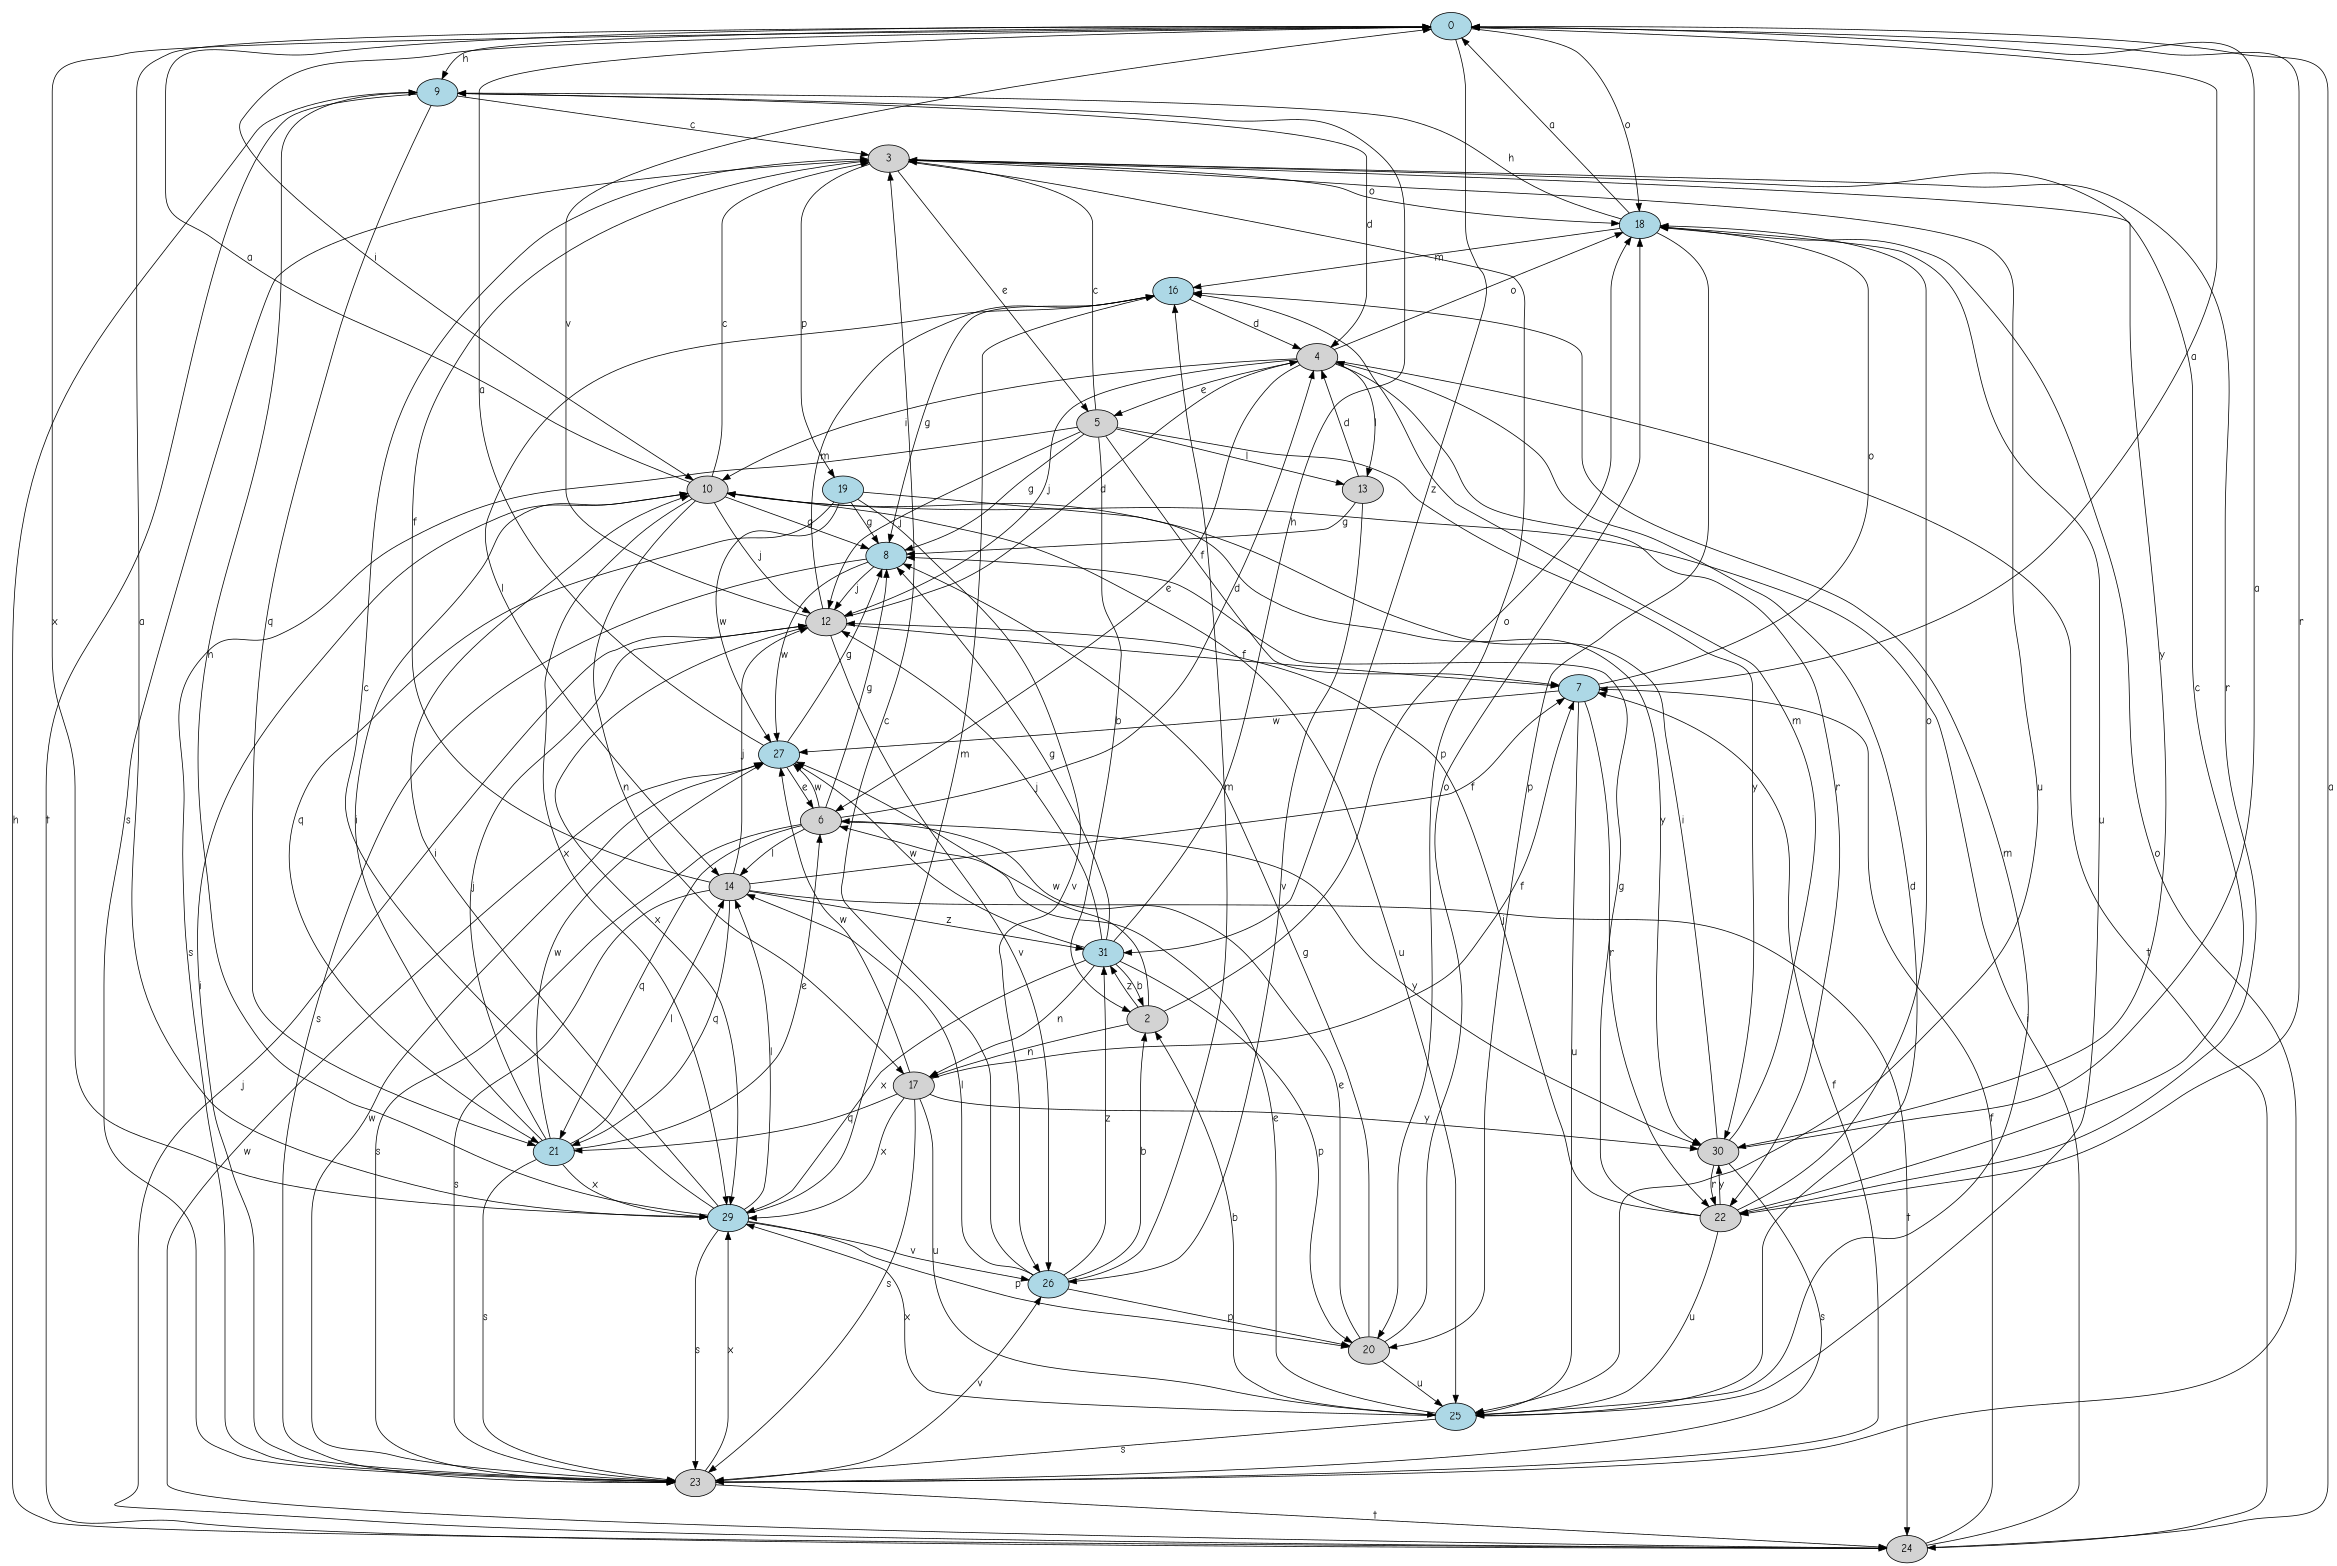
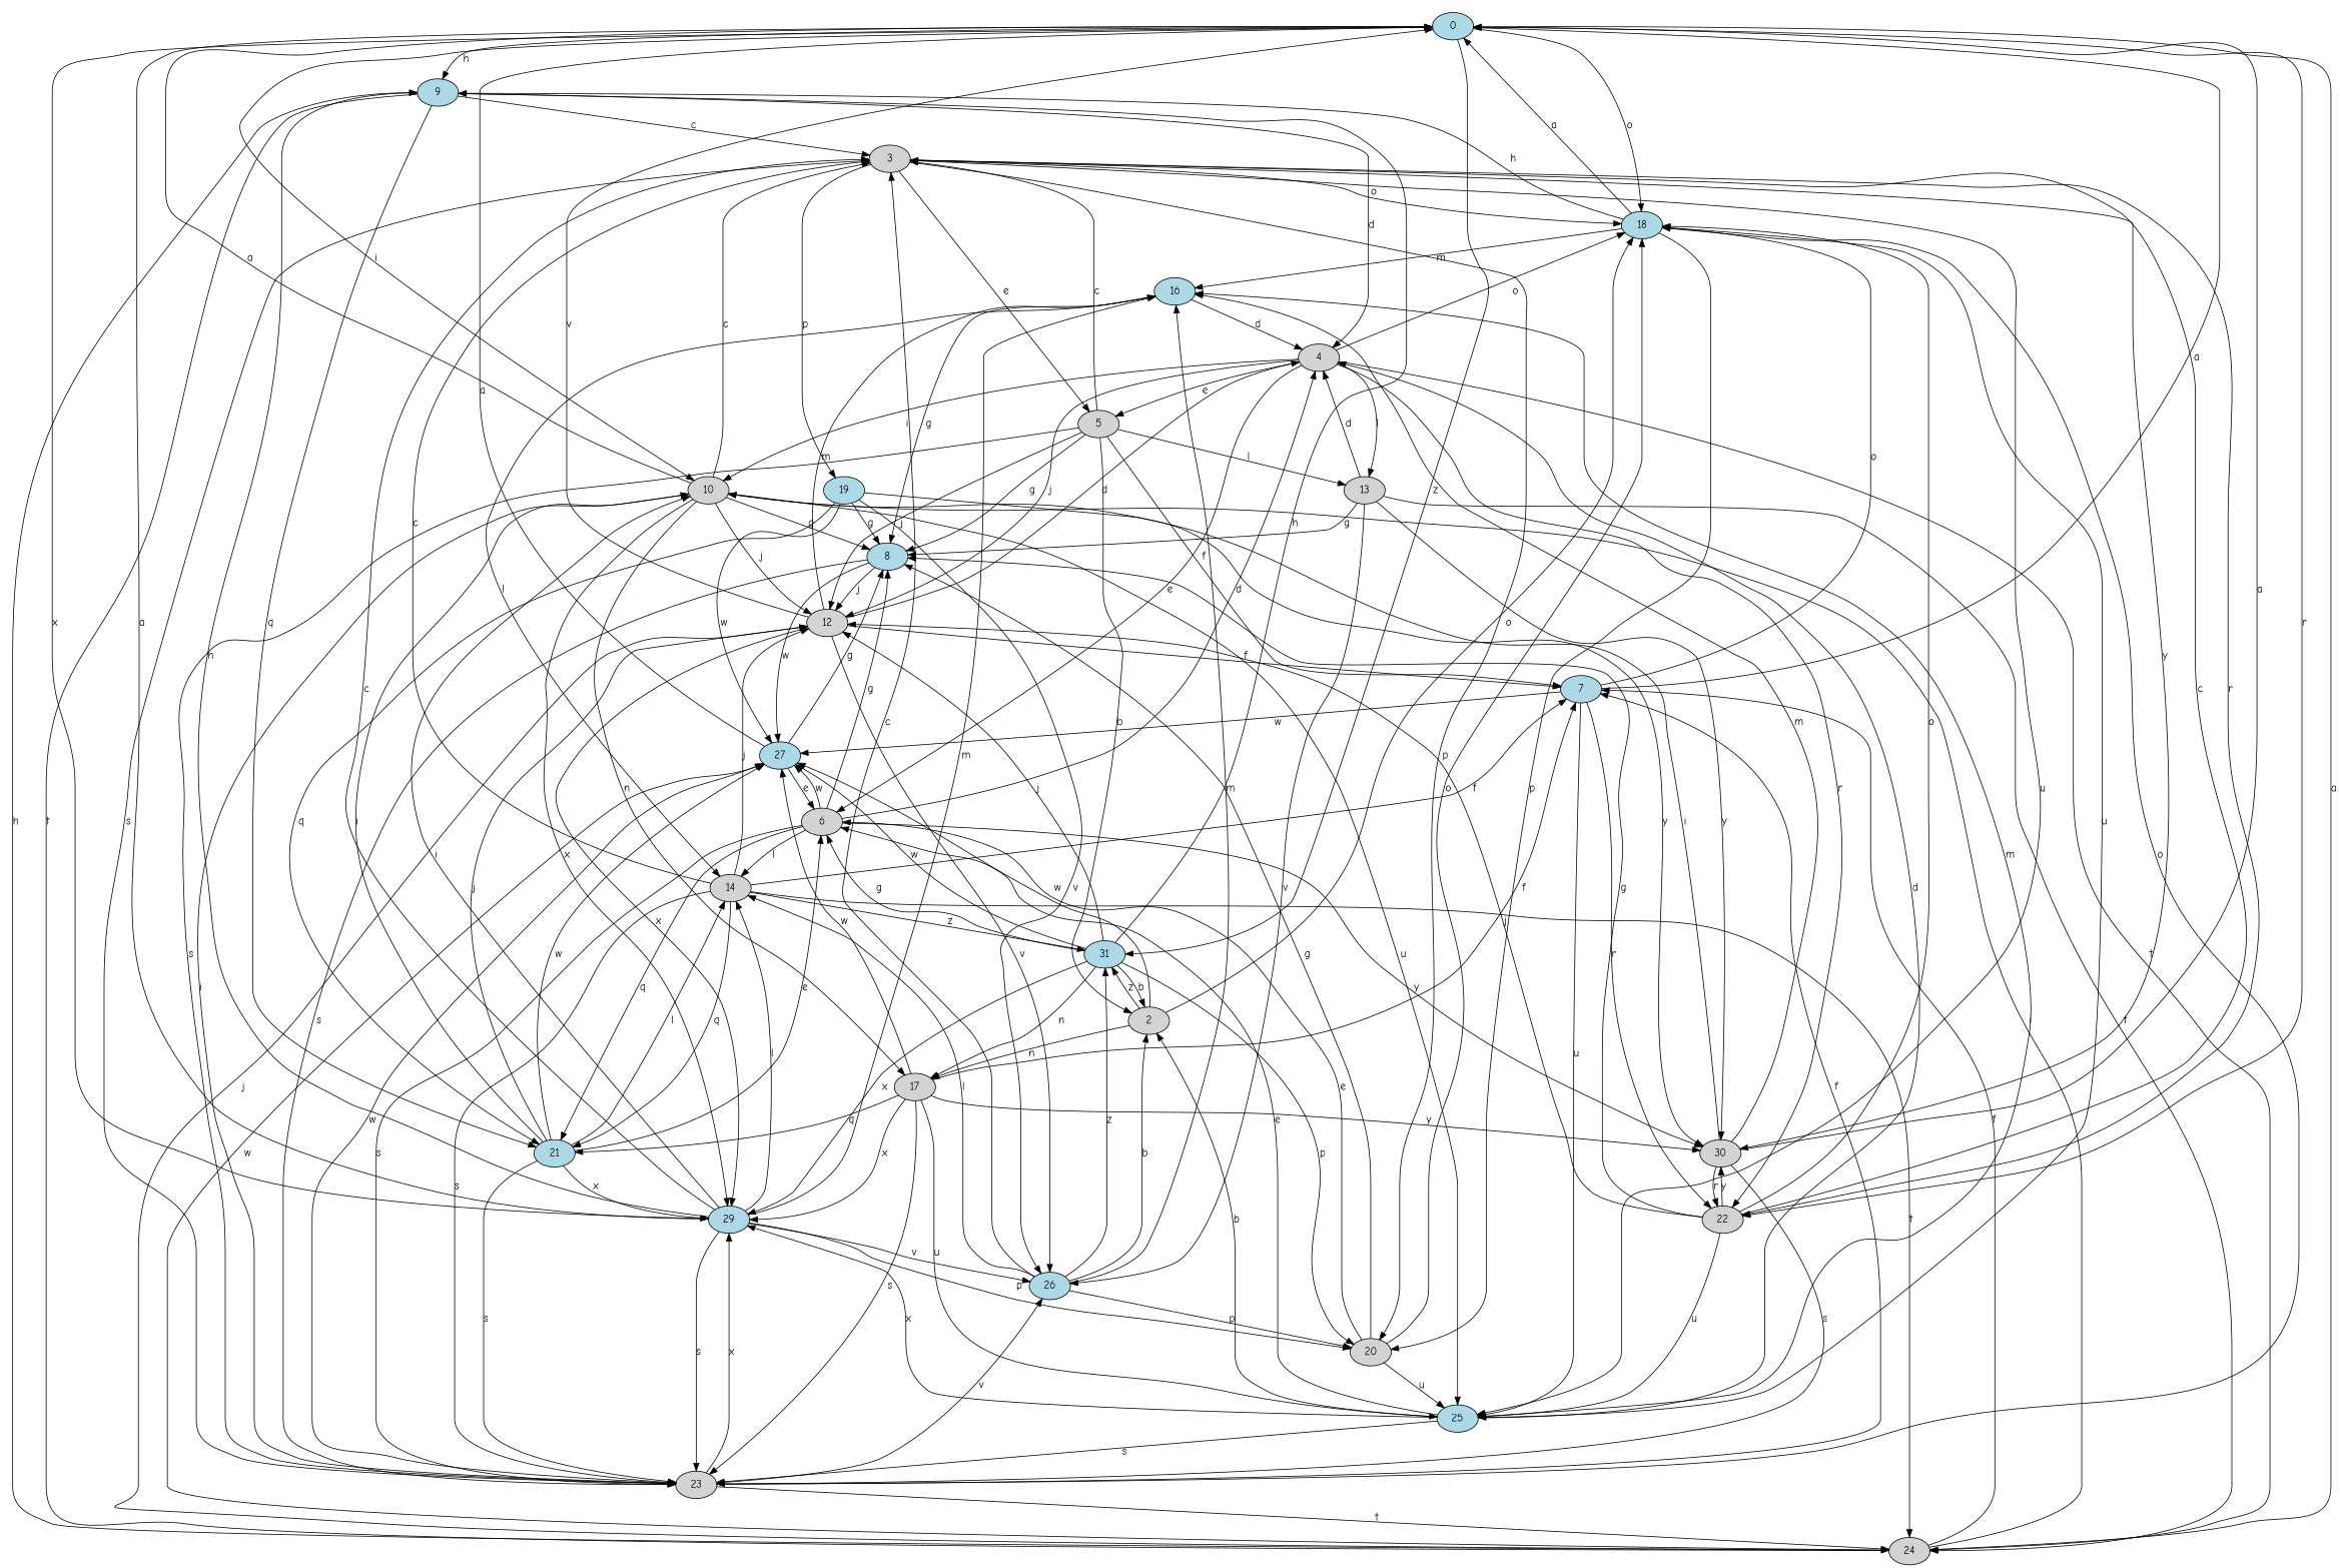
  strict digraph {
    fontname="Comic Neue"
    node [fillcolor=lightgrey fontname="Comic Neue" style=filled]
    edge [fontname="Comic Neue"]
    0 [fillcolor=lightblue]
    9 [fillcolor=lightblue]
    10
    18 [fillcolor=lightblue]
    22
    29 [fillcolor=lightblue]
    31 [fillcolor=lightblue]
    3
    4
    24
    21 [fillcolor=lightblue]
    17
    25 [fillcolor=lightblue]
    12
    8 [fillcolor=lightblue]
    20
    16 [fillcolor=lightblue]
    30
    23
    14
    26 [fillcolor=lightblue]
    2
    27 [fillcolor=lightblue]
    7 [fillcolor=lightblue]
    6
    5
    19 [fillcolor=lightblue]
    13
    0 -> 9 [label=h]
    0 -> 10 [label=i]
    0 -> 18 [label=o]
    0 -> 22 [label=r]
    0 -> 29 [label=x]
    0 -> 31 [label=z]
    9 -> 3 [label=c]
    9 -> 4 [label=d]
    9 -> 24 [label=t]
    9 -> 21 [label=q]
    10 -> 0 [label=a]
    10 -> 29 [label=x]
    10 -> 3 [label=c]
    10 -> 17 [label=n]
    10 -> 25 [label=u]
    10 -> 12 [label=j]
    10 -> 8 [label=g]
    18 -> 0 [label=a]
    18 -> 9 [label=h]
    18 -> 25 [label=u]
    18 -> 20 [label=p]
    18 -> 16 [label=m]
    22 -> 18 [label=o]
    22 -> 3 [label=c]
    22 -> 25 [label=u]
    22 -> 12 [label=j]
    22 -> 8 [label=g]
    22 -> 30 [label=y]
    29 -> 0 [label=a]
    29 -> 9 [label=h]
    29 -> 10 [label=i]
    29 -> 3 [label=c]
    29 -> 20 [label=p]
    29 -> 16 [label=m]
    29 -> 23 [label=s]
    29 -> 14 [label=l]
    29 -> 26 [label=v]
    31 -> 9 [label=h]
    31 -> 29 [label=x]
    31 -> 17 [label=n]
    31 -> 12 [label=j]
-   31 -> 8 [label=g]
+   31 -> 6 [label=g]
    31 -> 20 [label=p]
    31 -> 2 [label=b]
    31 -> 27 [label=w]
    3 -> 18 [label=o]
    3 -> 22 [label=r]
    3 -> 25 [label=u]
    3 -> 20 [label=p]
    3 -> 30 [label=y]
    3 -> 23 [label=s]
    3 -> 5 [label=e]
    3 -> 19 [label=p]
    4 -> 10 [label=i]
    4 -> 18 [label=o]
    4 -> 22 [label=r]
    4 -> 24 [label=t]
    4 -> 12 [label=j]
    4 -> 6 [label=e]
    4 -> 5 [label=e]
    4 -> 13 [label=l]
    24 -> 0 [label=a]
    24 -> 9 [label=h]
    24 -> 10 [label=i]
    24 -> 12 [label=j]
    24 -> 27 [label=w]
    24 -> 7 [label=f]
    21 -> 10 [label=i]
    21 -> 29 [label=x]
    21 -> 12 [label=j]
    21 -> 23 [label=s]
    21 -> 14 [label=l]
    21 -> 27 [label=w]
    21 -> 6 [label=e]
    17 -> 29 [label=x]
    17 -> 21 [label=q]
    17 -> 25 [label=u]
    17 -> 30 [label=y]
    17 -> 23 [label=s]
    17 -> 27 [label=w]
    17 -> 7 [label=f]
    25 -> 29 [label=x]
    25 -> 4 [label=d]
    25 -> 16 [label=m]
    25 -> 23 [label=s]
    25 -> 2 [label=b]
    25 -> 6 [label=e]
    12 -> 0 [label=v]
    12 -> 29 [label=x]
    12 -> 4 [label=d]
    12 -> 16 [label=m]
    12 -> 26 [label=v]
    12 -> 7 [label=f]
    8 -> 12 [label=j]
    8 -> 23 [label=s]
    8 -> 27 [label=w]
    20 -> 18 [label=o]
    20 -> 25 [label=u]
    20 -> 8 [label=g]
    20 -> 6 [label=e]
    16 -> 4 [label=d]
    16 -> 8 [label=g]
    16 -> 14 [label=l]
    30 -> 0 [label=a]
    30 -> 10 [label=i]
    30 -> 22 [label=r]
    30 -> 16 [label=m]
    30 -> 23 [label=s]
    23 -> 10 [label=i]
    23 -> 18 [label=o]
    23 -> 29 [label=x]
    23 -> 24 [label=t]
    23 -> 26 [label=v]
    23 -> 27 [label=w]
    23 -> 7 [label=f]
    14 -> 31 [label=z]
-   14 -> 3 [label=f]
+   14 -> 3 [label=c]
    14 -> 24 [label=t]
    14 -> 21 [label=q]
    14 -> 12 [label=j]
    14 -> 23 [label=s]
    14 -> 7 [label=f]
    26 -> 31 [label=z]
    26 -> 3 [label=c]
    26 -> 20 [label=p]
    26 -> 16 [label=m]
    26 -> 14 [label=l]
    26 -> 2 [label=b]
    2 -> 18 [label=o]
    2 -> 31 [label=z]
    2 -> 17 [label=n]
    2 -> 27 [label=w]
    27 -> 0 [label=a]
    27 -> 8 [label=g]
    27 -> 6 [label=e]
    7 -> 0 [label=a]
    7 -> 18 [label=o]
    7 -> 22 [label=r]
    7 -> 25 [label=u]
    7 -> 27 [label=w]
    6 -> 4 [label=d]
    6 -> 21 [label=q]
    6 -> 8 [label=g]
    6 -> 30 [label=y]
    6 -> 23 [label=s]
    6 -> 14 [label=l]
    6 -> 27 [label=w]
    5 -> 3 [label=c]
    5 -> 12 [label=j]
    5 -> 8 [label=g]
    5 -> 23 [label=s]
    5 -> 2 [label=b]
    5 -> 7 [label=f]
    5 -> 13 [label=l]
    19 -> 21 [label=q]
    19 -> 8 [label=g]
    19 -> 30 [label=y]
    19 -> 26 [label=v]
    19 -> 27 [label=w]
    13 -> 4 [label=d]
+   13 -> 24 [label=t]
    13 -> 8 [label=g]
-   5 -> 30 [label=y]
+   13 -> 30 [label=y]
    13 -> 26 [label=v]
  }
